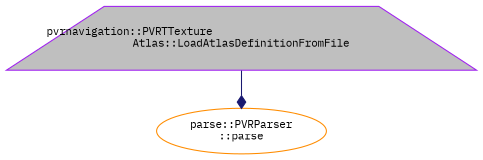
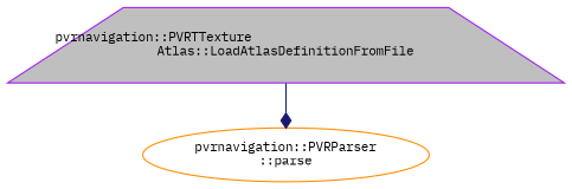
  digraph {
    rankdir=TB
    fontname="IBM Plex Mono"
    node [fontname="IBM Plex Mono" fontsize=10 style=filled]
    n1 [color=purple fillcolor=grey75 fontcolor=black height=0.2 label="pvrnavigation::PVRTTexture\lAtlas::LoadAtlasDefinitionFromFile" shape=trapezium width=0.4]
-   n2 [color=darkorange fillcolor=white height=0.2 label="parse::PVRParser\l::parse" shape=ellipse width=0.4]
+   n2 [color=darkorange fillcolor=white height=0.2 label="pvrnavigation::PVRParser\l::parse" shape=ellipse width=0.4]
    n1 -> n2 [color=midnightblue fontname="IBM Plex Mono" fontsize=10 labelfontname=Helvetica labelfontsize=10 style=solid arrowhead=diamond]
  }
